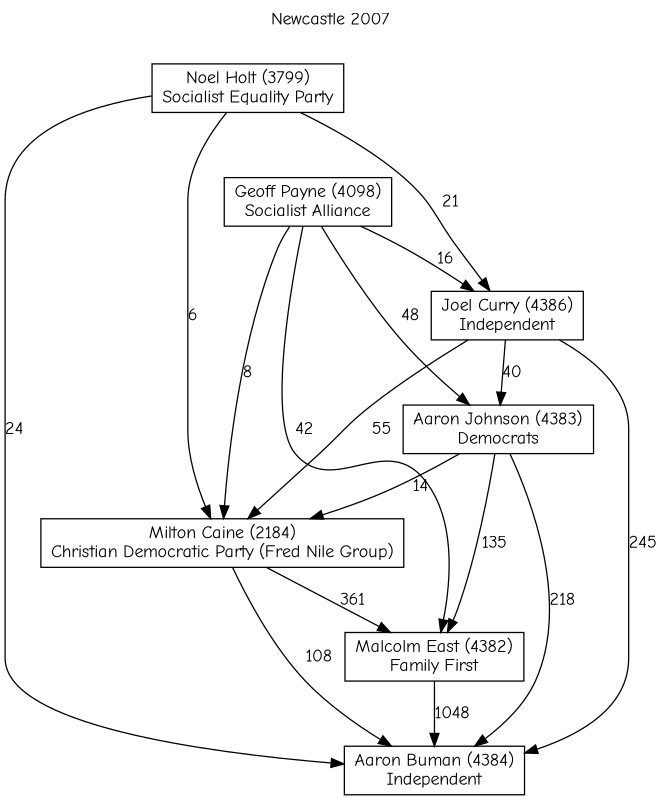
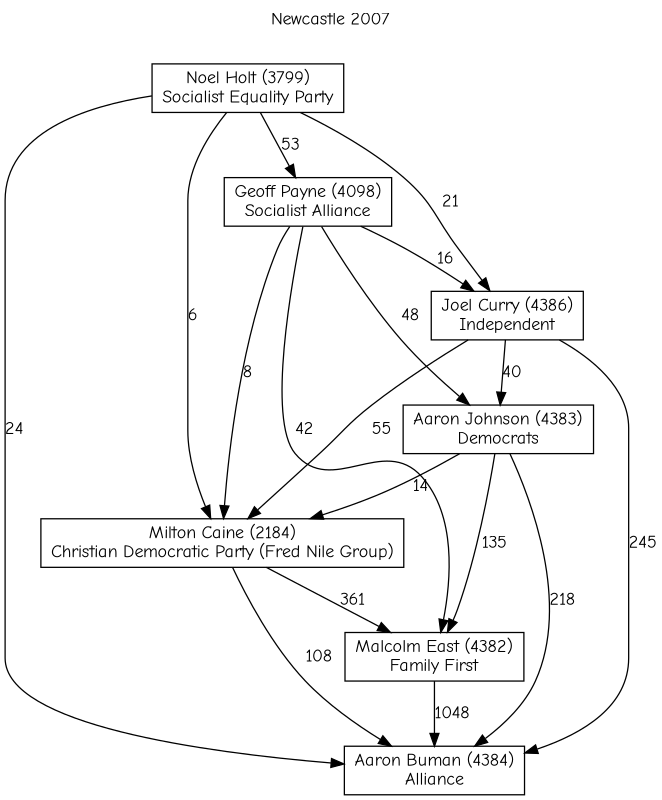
  digraph {
    fontname="Comic Neue"
    label="Newcastle 2007"
    labelloc=t
    mclimit=10
    node [fontname="Comic Neue" shape=box]
    edge [fontname="Comic Neue"]
-   n1 [label="Aaron Buman (4384)\nIndependent"]
+   n1 [label="Aaron Buman (4384)\nAlliance"]
    n2 [label="Aaron Johnson (4383)\nDemocrats"]
    n3 [label="Malcolm East (4382)\nFamily First"]
    n4 [label="Milton Caine (2184)\nChristian Democratic Party (Fred Nile Group)"]
    n5 [label="Geoff Payne (4098)\nSocialist Alliance"]
    n6 [label="Joel Curry (4386)\nIndependent"]
    n7 [label="Noel Holt (3799)\nSocialist Equality Party"]
    n2 -> n1 [label=218]
    n2 -> n3 [label=135]
    n2 -> n4 [label=14]
    n3 -> n1 [label=1048]
    n4 -> n1 [label=108]
    n4 -> n3 [label=361]
    n5 -> n2 [label=48]
    n5 -> n3 [label=42]
    n5 -> n4 [label=8]
    n5 -> n6 [label=16]
    n6 -> n1 [label=245]
    n6 -> n2 [label=40]
    n6 -> n4 [label=55]
    n7 -> n1 [label=24]
    n7 -> n4 [label=6]
+   n7 -> n5 [label=53]
    n7 -> n6 [label=21]
  }
